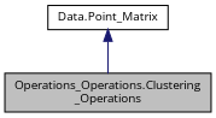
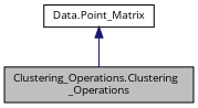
  digraph {
    fontname="Open Sans"
    node [color=black fontname="Open Sans" fontsize=10 shape=record style=filled]
-   n1 [fillcolor=grey75 fontcolor=black height=0.2 label="Operations_Operations.Clustering\l_Operations" width=0.4]
+   n1 [fillcolor=grey75 fontcolor=black height=0.2 label="Clustering_Operations.Clustering\l_Operations" width=0.4]
    n2 [fillcolor=white height=0.2 label="Data.Point_Matrix" width=0.4]
    n2 -> n1 [color=midnightblue dir=back fontname="Open Sans" fontsize=10 labelfontname=Helvetica labelfontsize=10 style=solid]
  }
